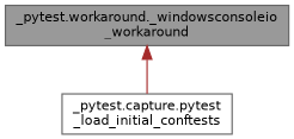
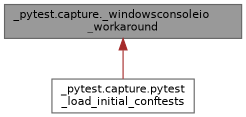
  digraph {
    rankdir=TB
    node [fontname=Helvetica fontsize=10 shape=box style=filled]
-   n1 [color=gray40 fillcolor=grey60 fontcolor=black height=0.2 label="_pytest.workaround._windowsconsoleio\l_workaround" width=0.4]
+   n1 [color=gray40 fillcolor=grey60 fontcolor=black height=0.2 label="_pytest.capture._windowsconsoleio\l_workaround" width=0.4]
    n2 [color=grey40 fillcolor=white height=0.2 label="_pytest.capture.pytest\l_load_initial_conftests" width=0.4]
    n1 -> n2 [color=brown dir=back fontname=Helvetica fontsize=10 labelfontname=Helvetica labelfontsize=10 style=solid]
  }
